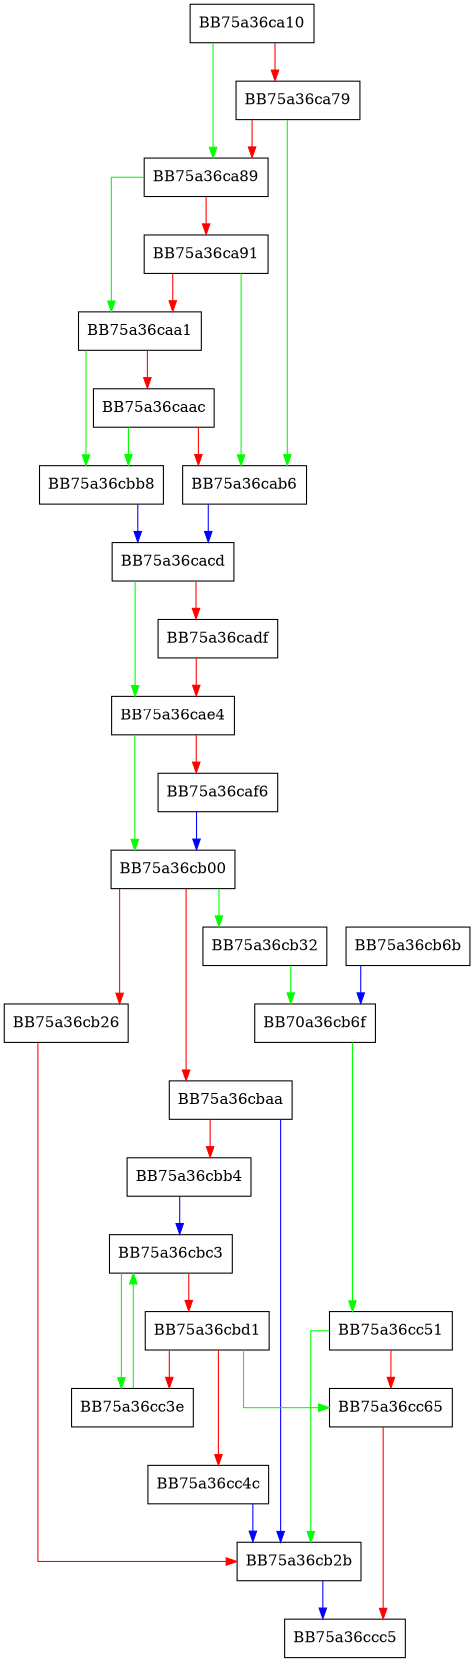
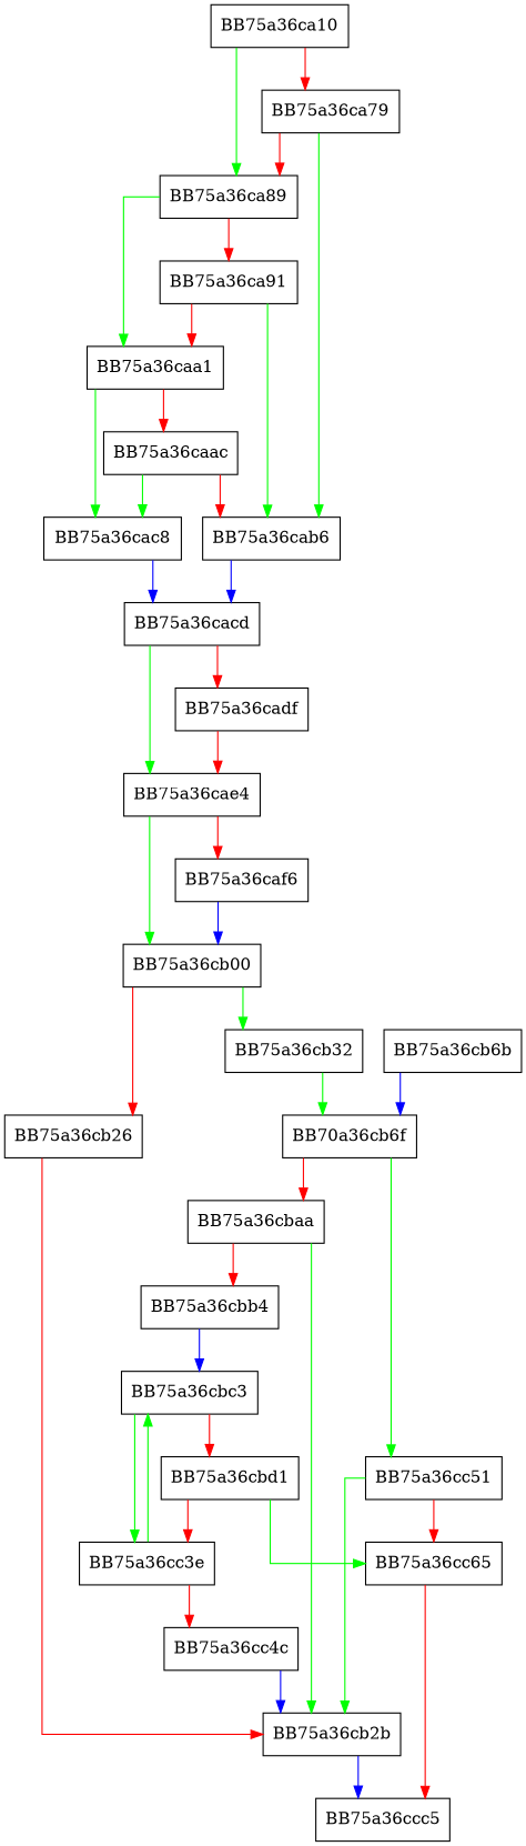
  digraph {
    splines=ortho
    node [shape=box]
    edge [color=red]
    BB75a36ca10
    BB75a36ca89
    BB75a36ca79
    BB75a36caa1
    BB75a36ca91
    BB75a36cab6
-   BB75a36cac8 [label=BB75a36cbb8]
+   BB75a36cac8
    BB75a36caac
    BB75a36cacd
    BB75a36cae4
    BB75a36cadf
    BB75a36cb00
    BB75a36caf6
    BB75a36cb32
    BB75a36cb26
    n16 [label=BB70a36cb6f]
    BB75a36cb2b
    BB75a36cc51
    BB75a36cbaa
    BB75a36cb6b
    BB75a36ccc5
    BB75a36cc65
    BB75a36cbb4
    BB75a36cbc3
    BB75a36cc3e
    BB75a36cbd1
    BB75a36cc4c
    BB75a36ca10 -> BB75a36ca89 [color=green]
    BB75a36ca10 -> BB75a36ca79
    BB75a36ca89 -> BB75a36caa1 [color=green]
    BB75a36ca89 -> BB75a36ca91
    BB75a36ca79 -> BB75a36ca89
    BB75a36ca79 -> BB75a36cab6 [color=green]
    BB75a36caa1 -> BB75a36cac8 [color=green]
    BB75a36caa1 -> BB75a36caac
    BB75a36ca91 -> BB75a36caa1
    BB75a36ca91 -> BB75a36cab6 [color=green]
    BB75a36cab6 -> BB75a36cacd [color=blue]
    BB75a36cac8 -> BB75a36cacd [color=blue]
    BB75a36caac -> BB75a36cab6
    BB75a36caac -> BB75a36cac8 [color=green]
    BB75a36cacd -> BB75a36cae4 [color=green]
    BB75a36cacd -> BB75a36cadf
    BB75a36cae4 -> BB75a36cb00 [color=green]
    BB75a36cae4 -> BB75a36caf6
    BB75a36cadf -> BB75a36cae4
    BB75a36cb00 -> BB75a36cb32 [color=green]
    BB75a36cb00 -> BB75a36cb26
    BB75a36caf6 -> BB75a36cb00 [color=blue]
    BB75a36cb32 -> n16 [color=green]
    BB75a36cb26 -> BB75a36cb2b
    n16 -> BB75a36cc51 [color=green]
-   BB75a36cb00 -> BB75a36cbaa
+   n16 -> BB75a36cbaa
    BB75a36cb2b -> BB75a36ccc5 [color=blue]
    BB75a36cc51 -> BB75a36cb2b [color=green]
    BB75a36cc51 -> BB75a36cc65
-   BB75a36cbaa -> BB75a36cb2b [color=blue]
+   BB75a36cbaa -> BB75a36cb2b [color=green]
    BB75a36cbaa -> BB75a36cbb4
    BB75a36cb6b -> n16 [color=blue]
    BB75a36cc65 -> BB75a36ccc5
    BB75a36cbb4 -> BB75a36cbc3 [color=blue]
    BB75a36cbc3 -> BB75a36cc3e [color=green]
    BB75a36cbc3 -> BB75a36cbd1
    BB75a36cc3e -> BB75a36cbc3 [color=green]
-   BB75a36cbd1 -> BB75a36cc4c
+   BB75a36cc3e -> BB75a36cc4c
    BB75a36cbd1 -> BB75a36cc65 [color=green]
    BB75a36cbd1 -> BB75a36cc3e
    BB75a36cc4c -> BB75a36cb2b [color=blue]
  }
